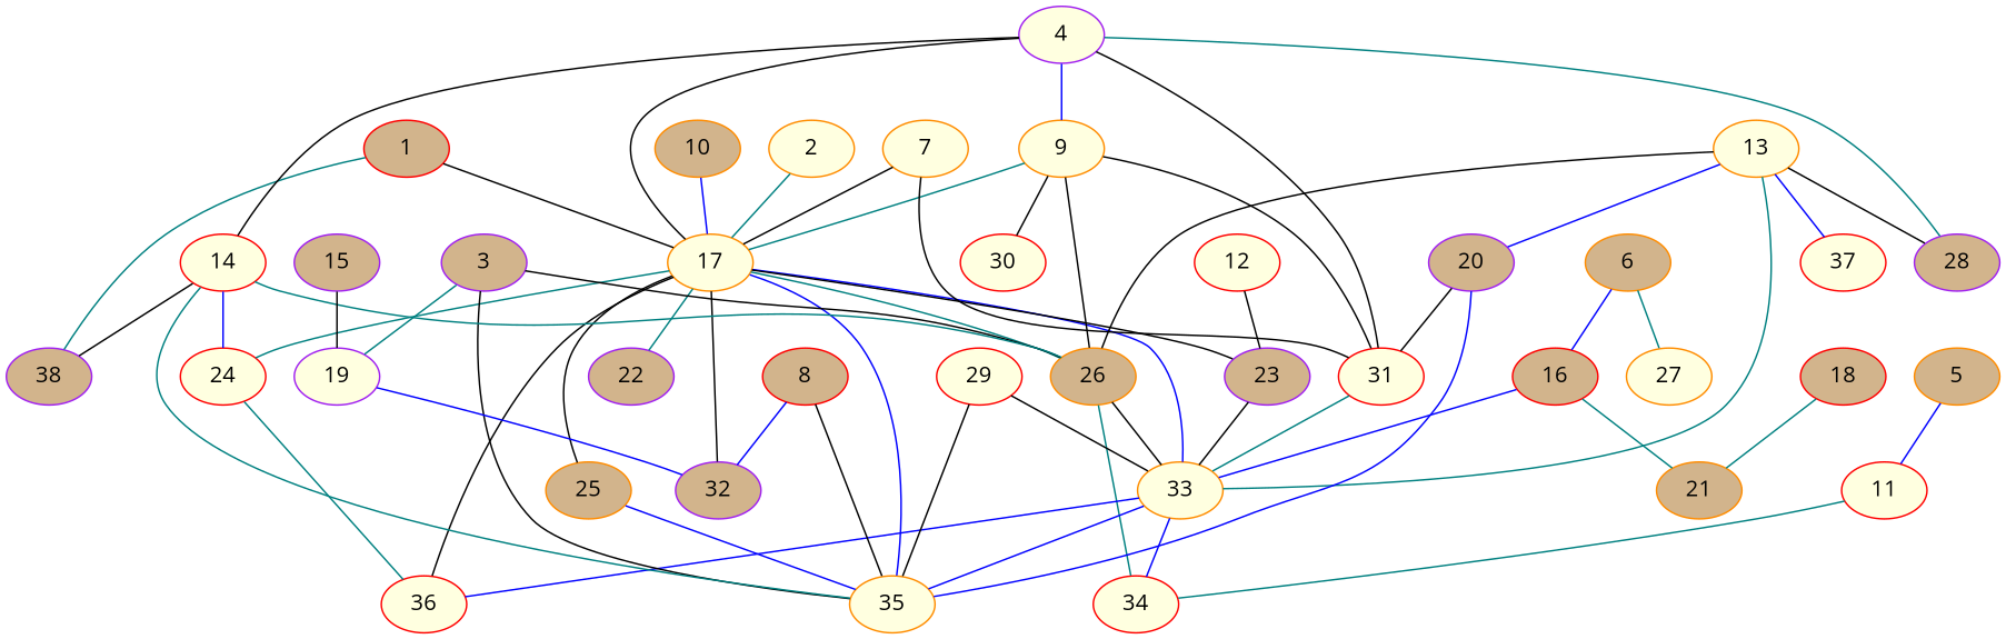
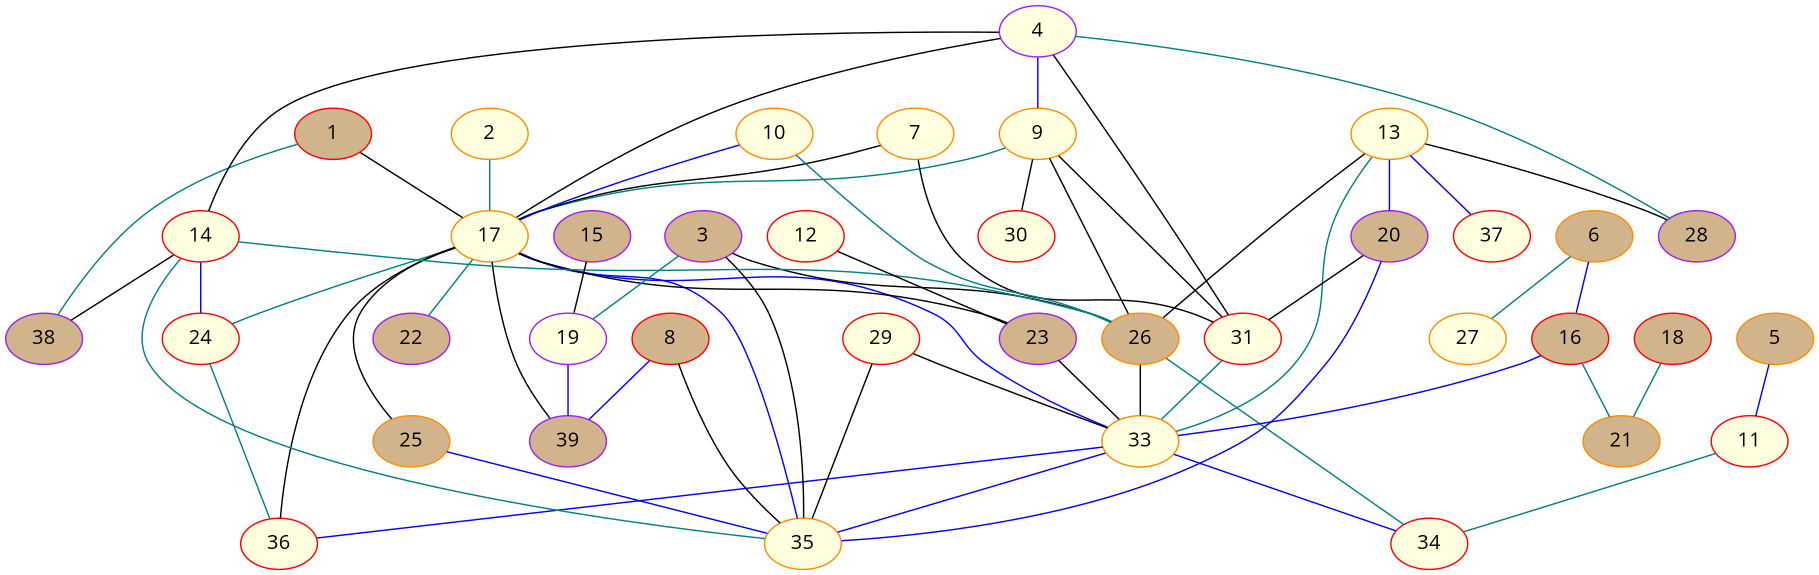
  graph {
    fontname="Open Sans"
    node [color=red fillcolor=lightyellow fontname="Open Sans" style=filled]
    edge [color=black fontname="Open Sans" weight=1.0]
    1 [fillcolor=tan]
    17 [color=darkorange]
    38 [color=purple fillcolor=tan]
    26 [color=darkorange fillcolor=tan]
    35 [color=darkorange]
-   32 [color=purple fillcolor=tan]
+   32 [color=purple fillcolor=tan label=39]
    33 [color=darkorange]
    24
    22 [color=purple fillcolor=tan]
    23 [color=purple fillcolor=tan]
    25 [color=darkorange fillcolor=tan]
    36
    2 [color=darkorange]
    3 [color=purple fillcolor=tan]
    19 [color=purple]
    34
    4 [color=purple]
    9 [color=darkorange]
    14
    28 [color=purple fillcolor=tan]
    31
    30
    5 [color=darkorange fillcolor=tan]
    11
    6 [color=darkorange fillcolor=tan]
    16 [fillcolor=tan]
    27 [color=darkorange]
    21 [color=darkorange fillcolor=tan]
    7 [color=darkorange]
    8 [fillcolor=tan]
-   10 [color=darkorange fillcolor=tan]
+   10 [color=darkorange]
    12
    13 [color=darkorange]
    20 [color=purple fillcolor=tan]
    37
    15 [color=purple fillcolor=tan]
    18 [fillcolor=tan]
    29
    1 -- 17
    1 -- 38 [color=teal]
-   17 -- 26 [color=teal]
+   10 -- 26 [color=teal]
    17 -- 35 [color=blue]
    17 -- 32
    17 -- 33 [color=blue]
    17 -- 24 [color=teal]
    17 -- 22 [color=teal]
    17 -- 23
    17 -- 25
    17 -- 36 [weight=2.0]
    26 -- 33
    26 -- 34 [color=teal weight=2.0]
    33 -- 35 [color=blue]
    33 -- 36 [color=blue]
    33 -- 34 [color=blue]
    24 -- 36 [color=teal]
    23 -- 33
    25 -- 35 [color=blue]
    2 -- 17 [color=teal]
    3 -- 26
    3 -- 35
    3 -- 19 [color=teal]
    19 -- 32 [color=blue]
    4 -- 17
    4 -- 9 [color=blue]
    4 -- 14
    4 -- 28 [color=teal]
    4 -- 31
    9 -- 17 [color=teal]
    9 -- 26
    9 -- 31
    9 -- 30
    14 -- 38
    14 -- 26 [color=teal]
    14 -- 35 [color=teal]
    14 -- 24 [color=blue]
    31 -- 33 [color=teal weight=2.0]
    5 -- 11 [color=blue]
    11 -- 34 [color=teal]
    6 -- 16 [color=blue]
    6 -- 27 [color=teal]
    16 -- 33 [color=blue]
    16 -- 21 [color=teal]
    7 -- 17
    7 -- 31
    8 -- 35
    8 -- 32 [color=blue]
    10 -- 17 [color=blue]
    12 -- 23
    13 -- 26
    13 -- 33 [color=teal]
    13 -- 28
    13 -- 20 [color=blue]
    13 -- 37 [color=blue]
    20 -- 35 [color=blue weight=2.0]
    20 -- 31
    15 -- 19
    18 -- 21 [color=teal]
    29 -- 35
    29 -- 33
  }
